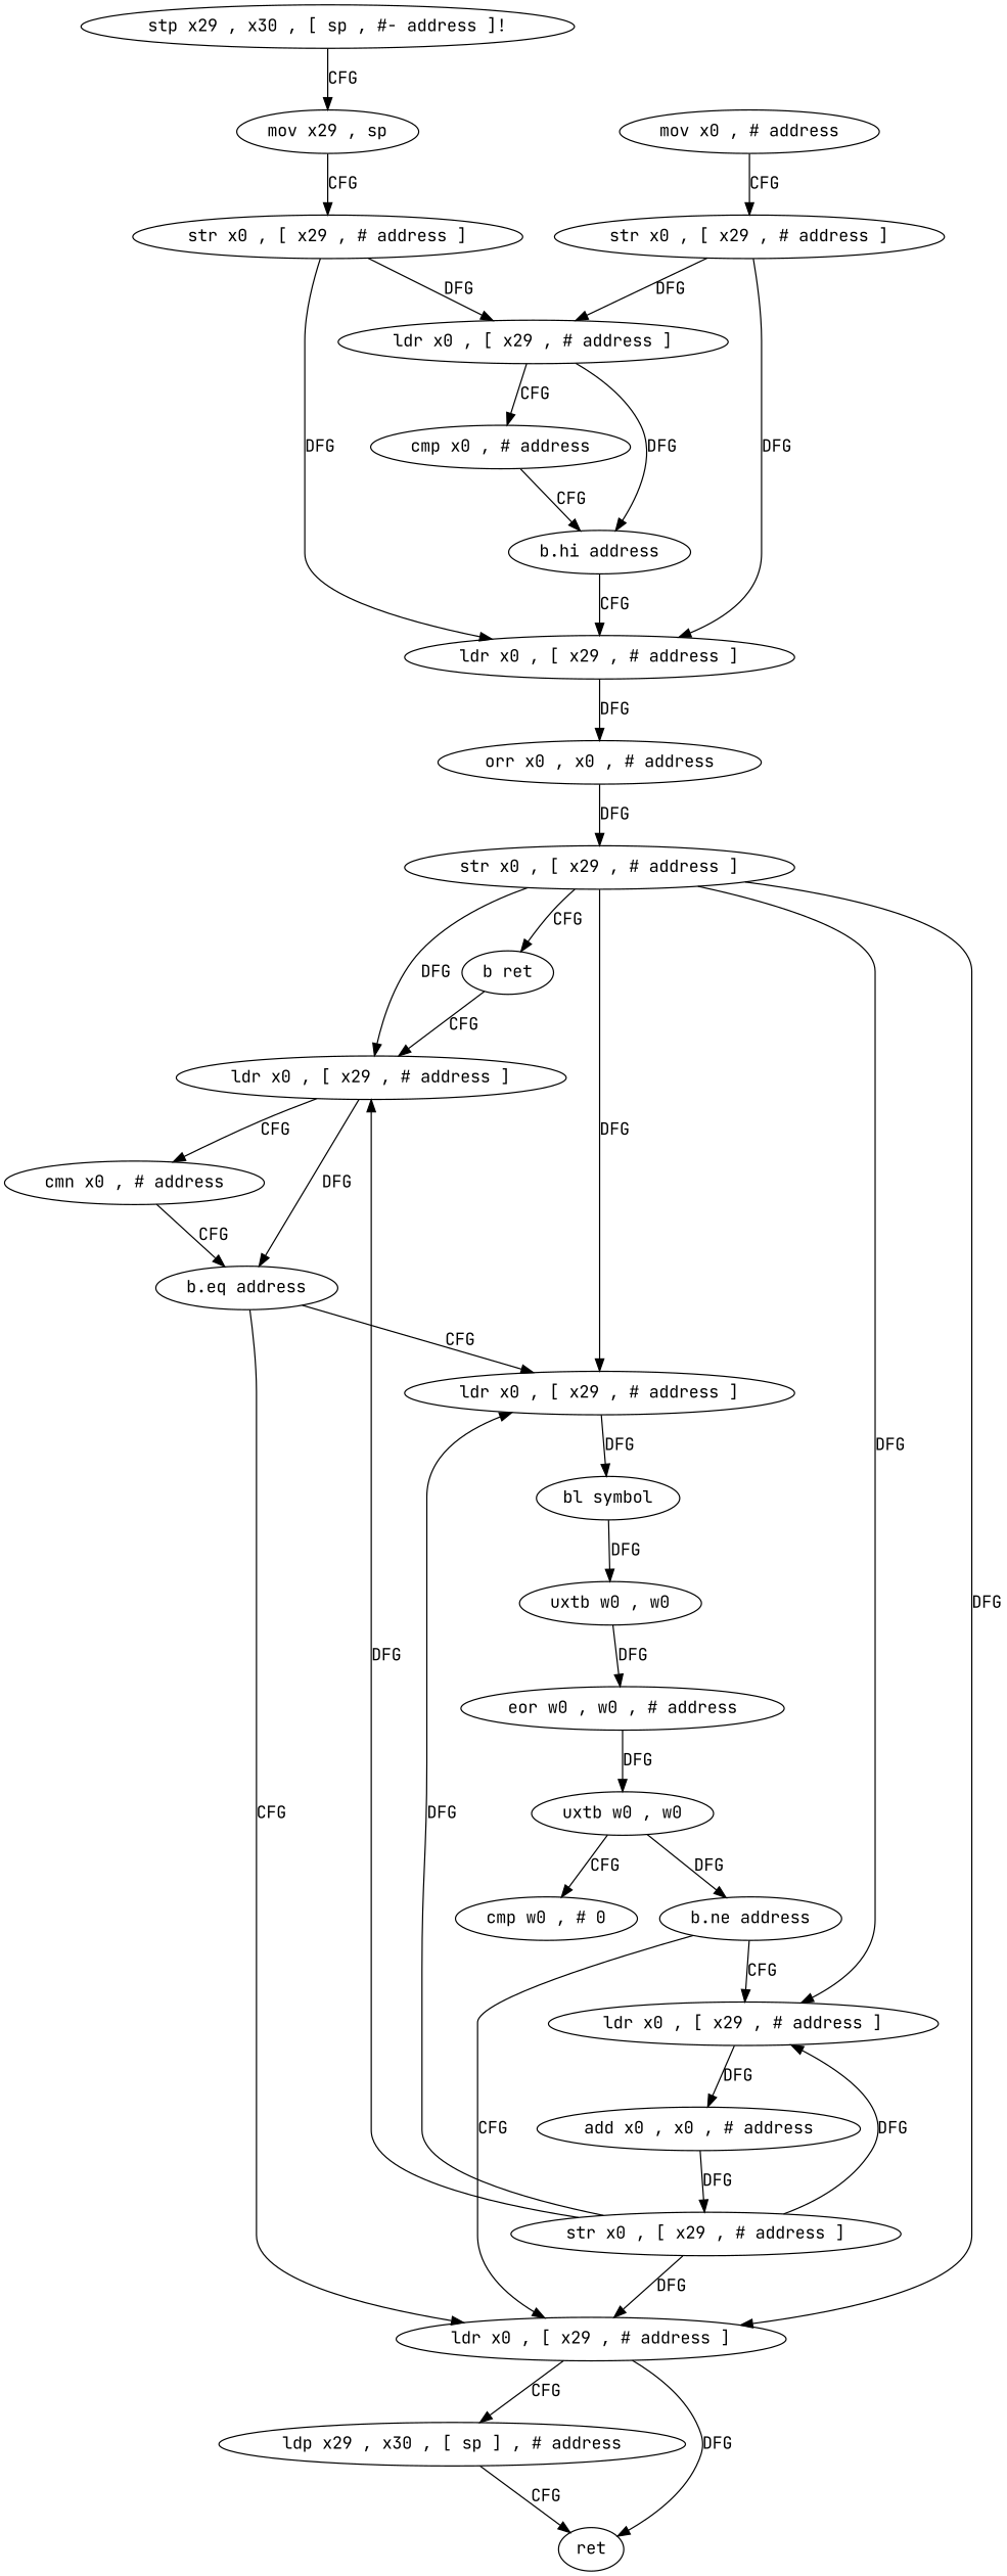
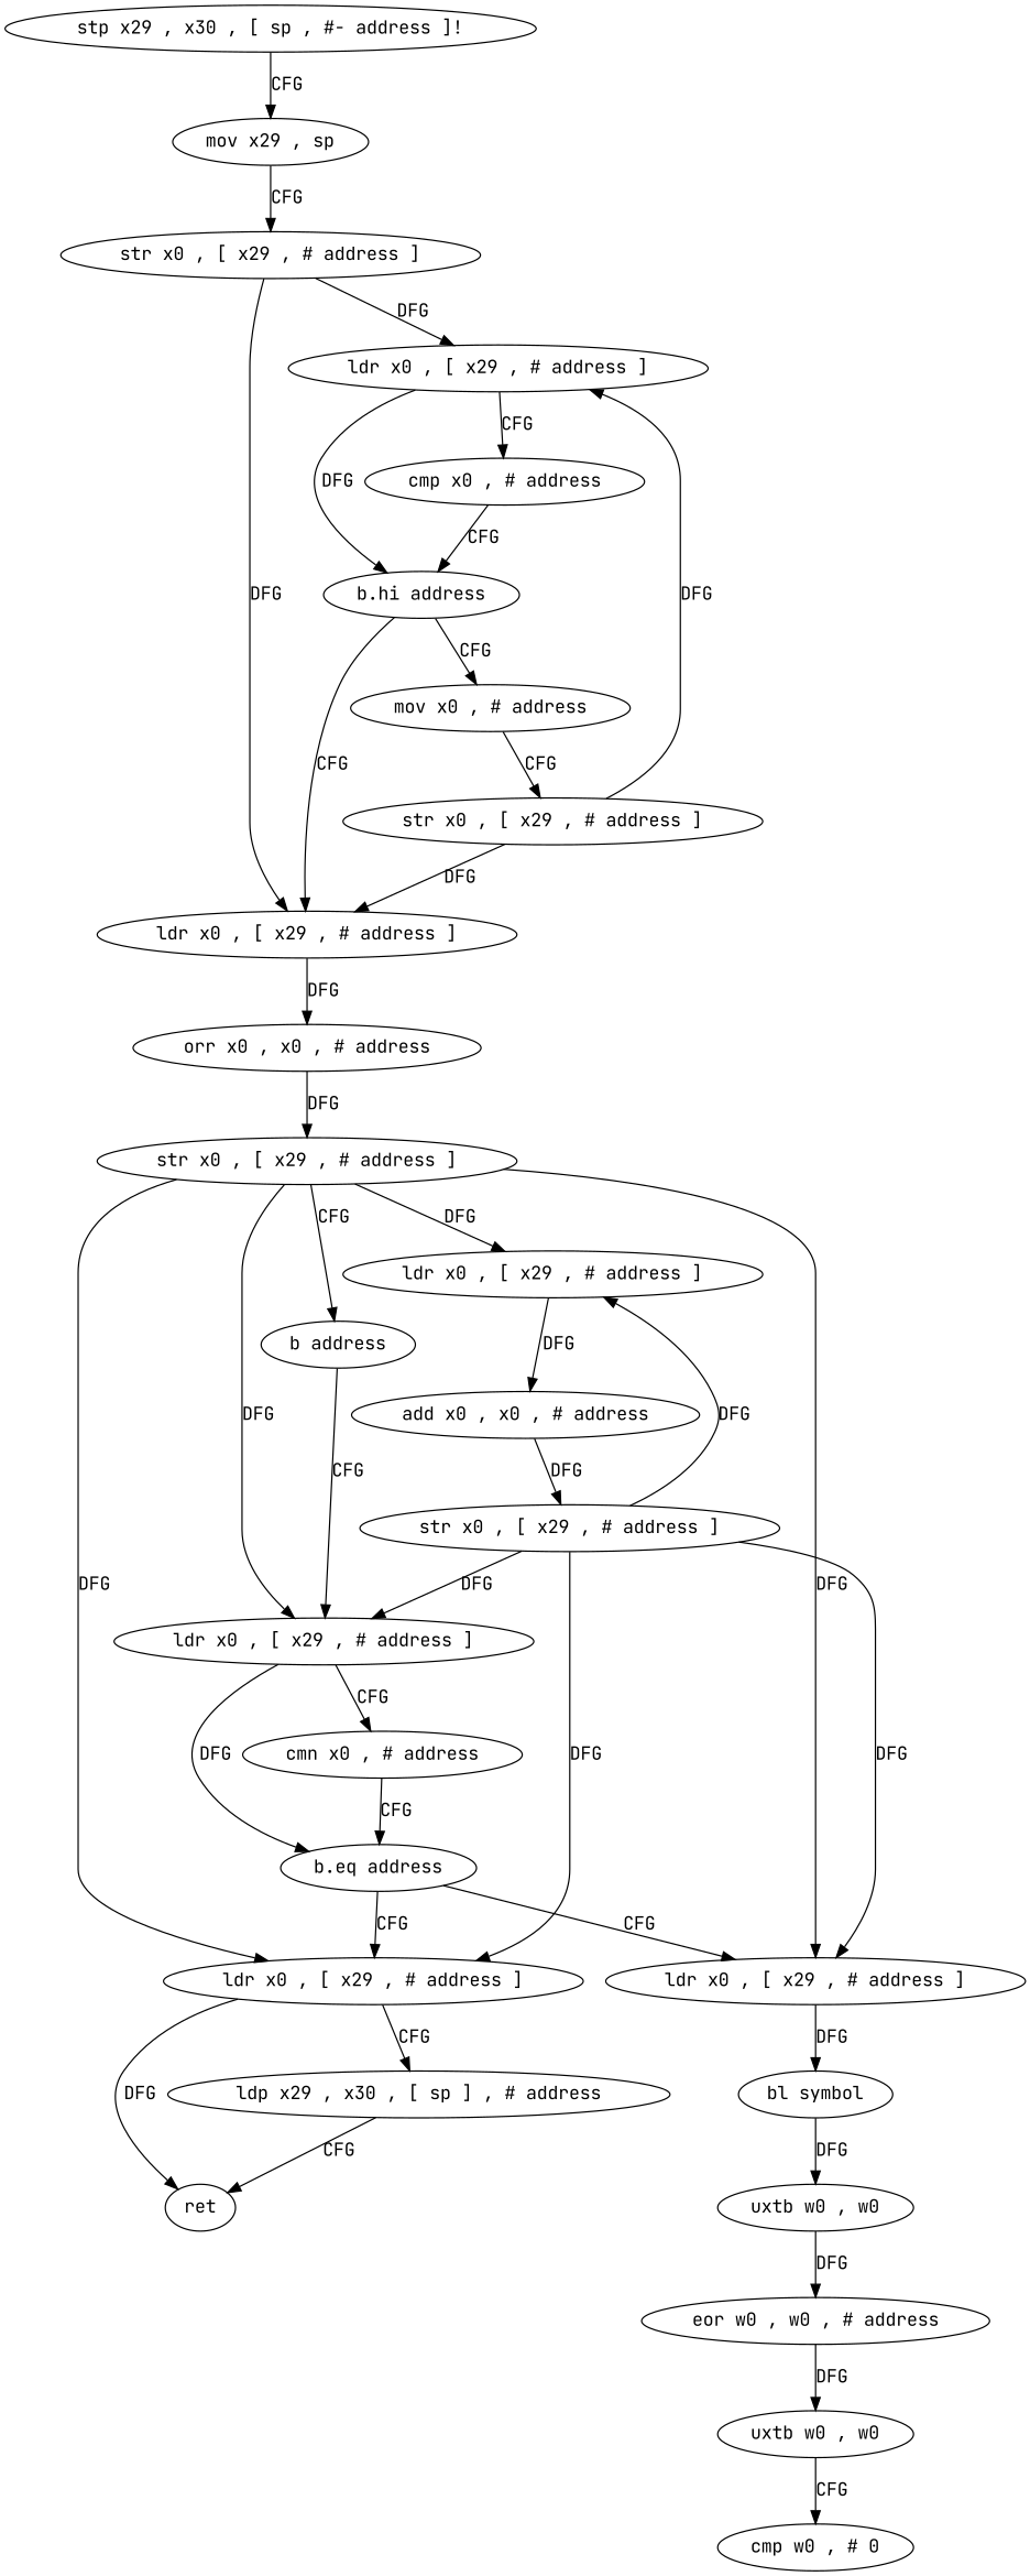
  digraph {
    fontname="JetBrains Mono"
    node [fontname="JetBrains Mono"]
    edge [fontname="JetBrains Mono"]
    n1 [label="stp x29 , x30 , [ sp , #- address ]!"]
    n2 [label="mov x29 , sp"]
    n3 [label="str x0 , [ x29 , # address ]"]
    n4 [label="ldr x0 , [ x29 , # address ]"]
    n5 [label="ldr x0 , [ x29 , # address ]"]
    n6 [label="cmp x0 , # address"]
    n7 [label="b.hi address"]
    n8 [label="orr x0 , x0 , # address"]
    n9 [label="mov x0 , # address"]
    n10 [label="str x0 , [ x29 , # address ]"]
    n11 [label="str x0 , [ x29 , # address ]"]
-   n12 [label="b ret"]
+   n12 [label="b address"]
    n13 [label="ldr x0 , [ x29 , # address ]"]
    n14 [label="ldr x0 , [ x29 , # address ]"]
    n15 [label="ldr x0 , [ x29 , # address ]"]
    n16 [label="ldr x0 , [ x29 , # address ]"]
    n17 [label="cmn x0 , # address"]
    n18 [label="b.eq address"]
    n19 [label="ldp x29 , x30 , [ sp ] , # address"]
    n20 [label=ret]
    n21 [label="bl symbol"]
    n22 [label="add x0 , x0 , # address"]
    n23 [label="uxtb w0 , w0"]
    n24 [label="eor w0 , w0 , # address"]
    n25 [label="uxtb w0 , w0"]
    n26 [label="cmp w0 , # 0"]
-   n27 [label="b.ne address"]
    n28 [label="str x0 , [ x29 , # address ]"]
    n1 -> n2 [label=CFG]
    n2 -> n3 [label=CFG]
    n3 -> n4 [label=DFG]
    n3 -> n5 [label=DFG]
    n4 -> n6 [label=CFG]
    n4 -> n7 [label=DFG]
    n5 -> n8 [label=DFG]
    n6 -> n7 [label=CFG]
    n7 -> n5 [label=CFG]
+   n7 -> n9 [label=CFG]
    n8 -> n11 [label=DFG]
    n9 -> n10 [label=CFG]
    n10 -> n4 [label=DFG]
    n10 -> n5 [label=DFG]
    n11 -> n12 [label=CFG]
    n11 -> n13 [label=DFG]
    n11 -> n14 [label=DFG]
    n11 -> n15 [label=DFG]
    n11 -> n16 [label=DFG]
    n12 -> n13 [label=CFG]
    n13 -> n17 [label=CFG]
    n13 -> n18 [label=DFG]
    n14 -> n19 [label=CFG]
    n14 -> n20 [label=DFG]
    n15 -> n21 [label=DFG]
    n16 -> n22 [label=DFG]
    n17 -> n18 [label=CFG]
    n18 -> n14 [label=CFG]
    n18 -> n15 [label=CFG]
    n19 -> n20 [label=CFG]
    n21 -> n23 [label=DFG]
    n22 -> n28 [label=DFG]
    n23 -> n24 [label=DFG]
    n24 -> n25 [label=DFG]
    n25 -> n26 [label=CFG]
-   n25 -> n27 [label=DFG]
-   n27 -> n14 [label=CFG]
-   n27 -> n16 [label=CFG]
    n28 -> n13 [label=DFG]
    n28 -> n14 [label=DFG]
    n28 -> n15 [label=DFG]
    n28 -> n16 [label=DFG]
  }
